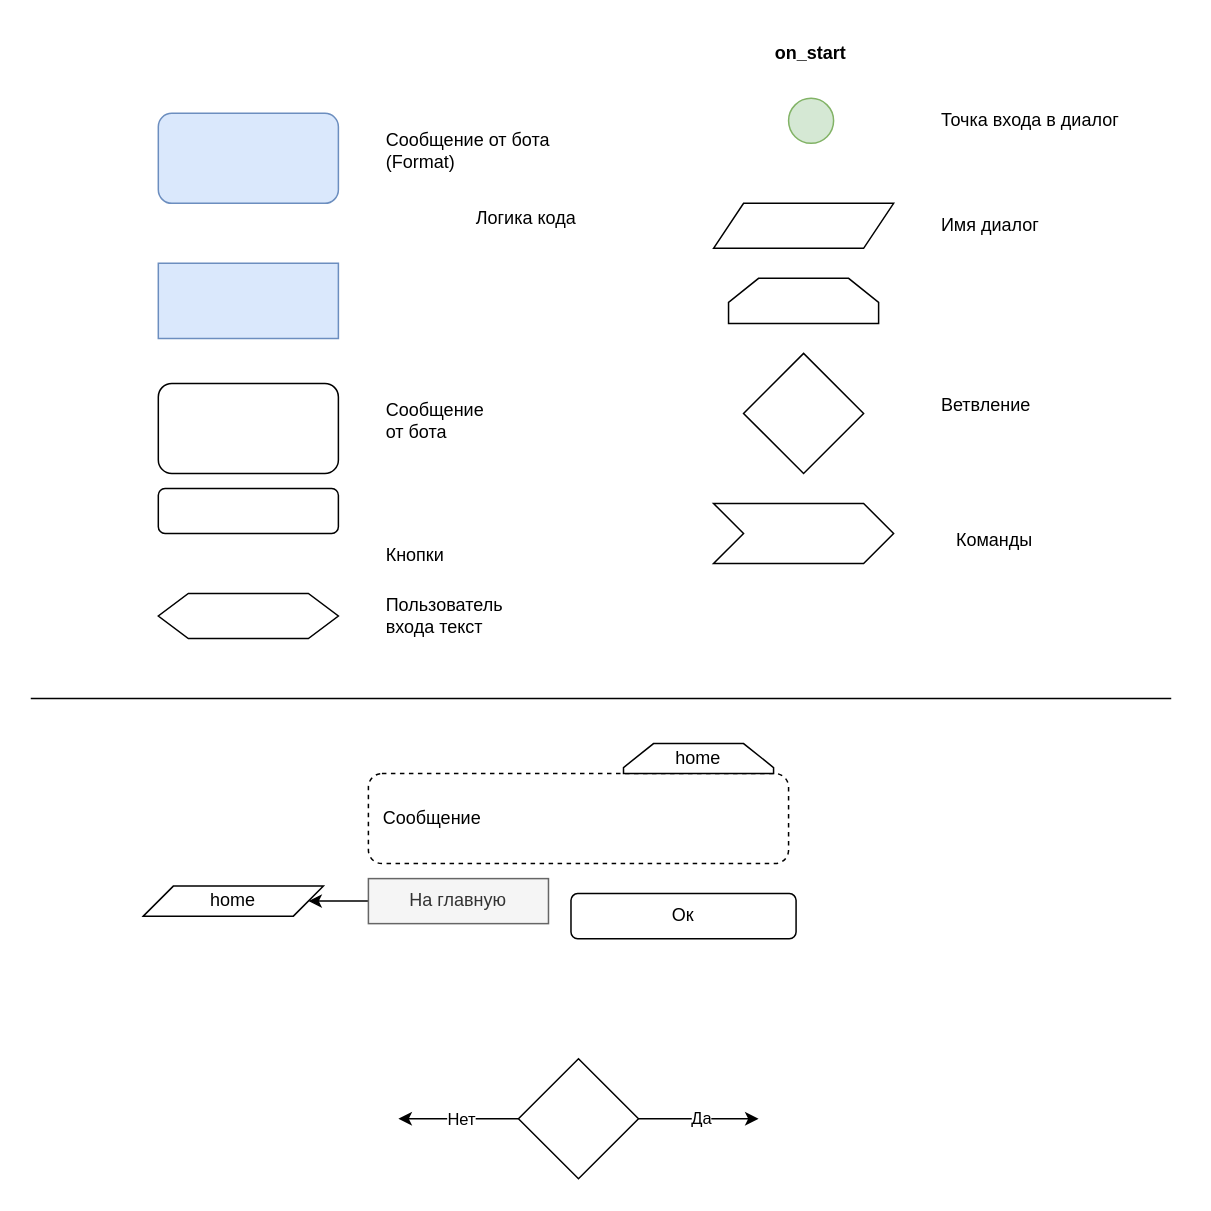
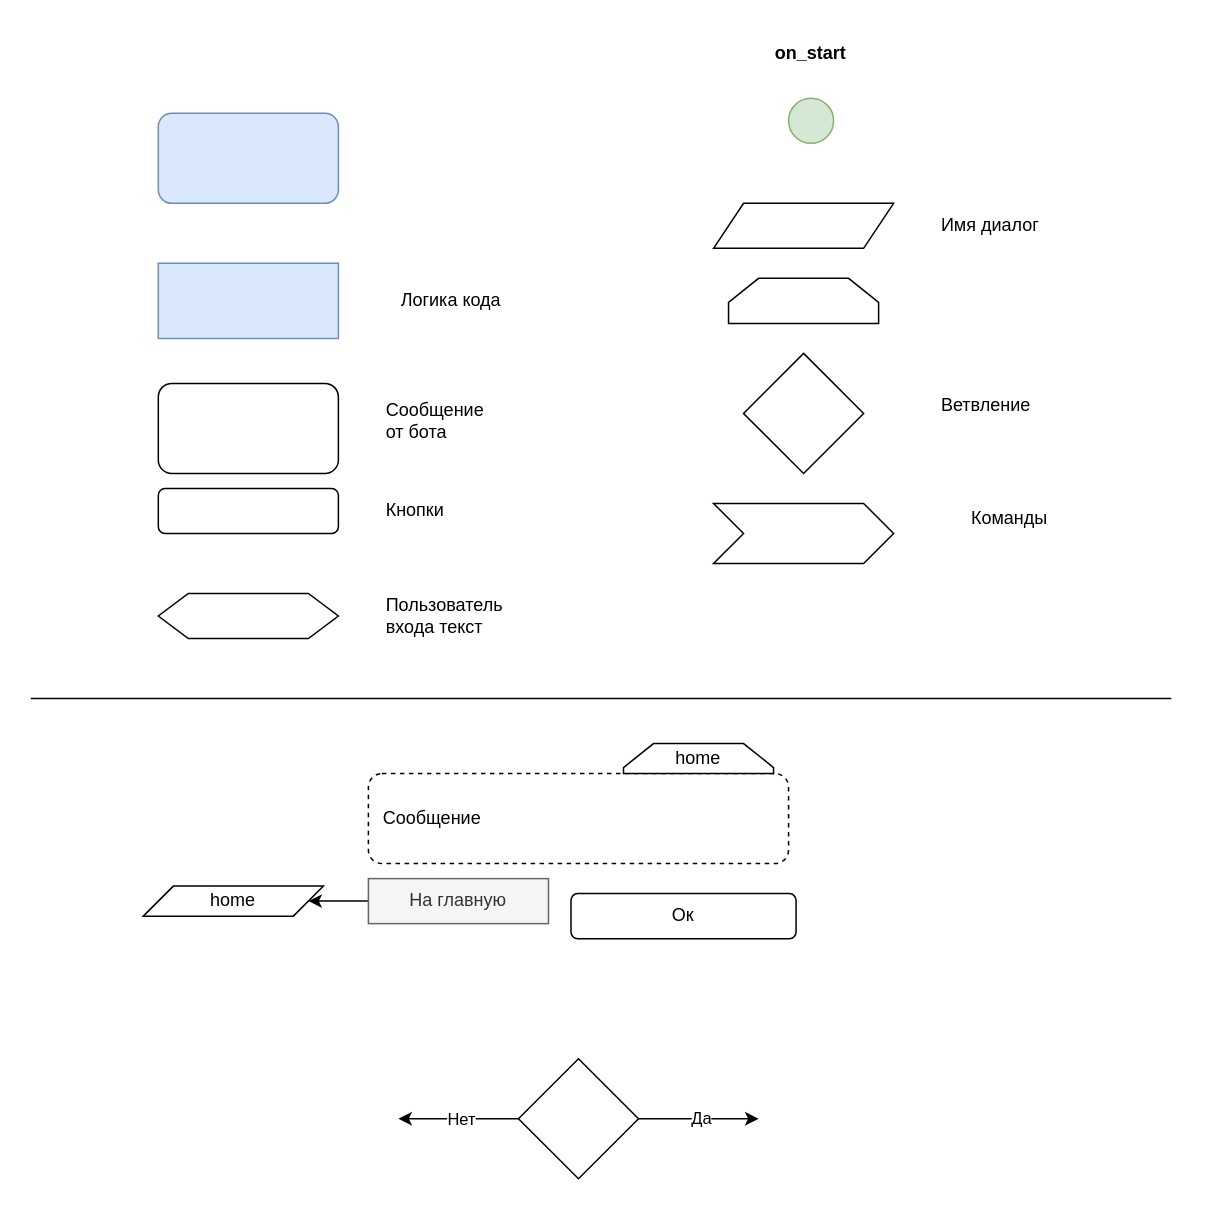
  <mxCell id="0" />
  <mxCell id="1" parent="0" />
  <mxCell id="2" value="" style="rounded=1;whiteSpace=wrap;html=1;spacingLeft=0;align=center;" parent="1" vertex="1"><mxGeometry x="105" y="325" width="120" height="30" as="geometry" /></mxCell>
  <mxCell id="3" value="" style="shape=parallelogram;perimeter=parallelogramPerimeter;whiteSpace=wrap;html=1;fixedSize=1;" parent="1" vertex="1"><mxGeometry x="475" y="135" width="120" height="30" as="geometry" /></mxCell>
  <mxCell id="4" value="" style="rhombus;whiteSpace=wrap;html=1;" parent="1" vertex="1"><mxGeometry x="495" y="235" width="80" height="80" as="geometry" /></mxCell>
- <mxCell id="5" value="Кнопки" style="text;html=1;align=left;verticalAlign=middle;whiteSpace=wrap;rounded=0;" parent="1" vertex="1"><mxGeometry x="255" y="355" width="60" height="30" as="geometry" /></mxCell>
+ <mxCell id="5" value="Кнопки" style="text;html=1;align=left;verticalAlign=middle;whiteSpace=wrap;rounded=0;" parent="1" vertex="1"><mxGeometry x="255" y="325" width="60" height="30" as="geometry" /></mxCell>
  <mxCell id="6" value="Пользователь входа текст" style="text;html=1;align=left;verticalAlign=middle;whiteSpace=wrap;rounded=0;" parent="1" vertex="1"><mxGeometry x="255" y="395" width="60" height="30" as="geometry" /></mxCell>
  <mxCell id="7" value="Имя диалог" style="text;html=1;align=left;verticalAlign=middle;whiteSpace=wrap;rounded=0;" parent="1" vertex="1"><mxGeometry x="625" y="135" width="160" height="30" as="geometry" /></mxCell>
  <mxCell id="8" value="Ветвление&amp;nbsp;" style="text;html=1;align=left;verticalAlign=middle;whiteSpace=wrap;rounded=0;" parent="1" vertex="1"><mxGeometry x="625" y="255" width="150" height="30" as="geometry" /></mxCell>
  <mxCell id="9" value="" style="shape=step;perimeter=stepPerimeter;whiteSpace=wrap;html=1;fixedSize=1;" parent="1" vertex="1"><mxGeometry x="475" y="335" width="120" height="40" as="geometry" /></mxCell>
- <mxCell id="10" value="Команды" style="text;html=1;align=left;verticalAlign=middle;whiteSpace=wrap;rounded=0;" parent="1" vertex="1"><mxGeometry x="635" y="345" width="150" height="30" as="geometry" /></mxCell>
- <mxCell id="11" value="Логика кода" style="text;html=1;align=left;verticalAlign=middle;whiteSpace=wrap;rounded=0;" parent="1" vertex="1"><mxGeometry x="315" y="130" width="80" height="30" as="geometry" /></mxCell>
+ <mxCell id="10" value="Команды" style="text;html=1;align=left;verticalAlign=middle;whiteSpace=wrap;rounded=0;" parent="1" vertex="1"><mxGeometry x="645" y="330" width="150" height="30" as="geometry" /></mxCell>
+ <mxCell id="11" value="Логика кода" style="text;html=1;align=left;verticalAlign=middle;whiteSpace=wrap;rounded=0;" parent="1" vertex="1"><mxGeometry x="265" y="185" width="80" height="30" as="geometry" /></mxCell>
  <mxCell id="12" value="" style="shape=loopLimit;whiteSpace=wrap;html=1;" parent="1" vertex="1"><mxGeometry x="485" y="185" width="100" height="30" as="geometry" /></mxCell>
  <mxCell id="13" value="" style="rounded=1;whiteSpace=wrap;html=1;spacingLeft=20;align=left;" parent="1" vertex="1"><mxGeometry x="105" y="255" width="120" height="60" as="geometry" /></mxCell>
  <mxCell id="14" value="Сообщение от бота" style="text;html=1;align=left;verticalAlign=middle;whiteSpace=wrap;rounded=0;" parent="1" vertex="1"><mxGeometry x="255" y="265" width="60" height="30" as="geometry" /></mxCell>
- <mxCell id="15" value="Сообщение от бота (Format)" style="text;html=1;align=left;verticalAlign=middle;whiteSpace=wrap;rounded=0;" parent="1" vertex="1"><mxGeometry x="255" y="85" width="140" height="30" as="geometry" /></mxCell>
  <mxCell id="16" value="" style="rounded=1;whiteSpace=wrap;html=1;fillColor=#dae8fc;strokeColor=#6c8ebf;spacingLeft=20;align=left;" parent="1" vertex="1"><mxGeometry x="105" y="75" width="120" height="60" as="geometry" /></mxCell>
  <mxCell id="17" value="" style="shape=hexagon;perimeter=hexagonPerimeter2;whiteSpace=wrap;html=1;fixedSize=1;" parent="1" vertex="1"><mxGeometry x="105" y="395" width="120" height="30" as="geometry" /></mxCell>
  <mxCell id="18" value="" style="endArrow=none;html=1;rounded=0;" parent="1" edge="1"><mxGeometry width="50" height="50" relative="1" as="geometry"><mxPoint x="20" y="465" as="sourcePoint" /><mxPoint x="780" y="465" as="targetPoint" /></mxGeometry></mxCell>
  <mxCell id="19" value="Сообщение" style="rounded=1;whiteSpace=wrap;html=1;spacingLeft=0;align=left;spacing=10;dashed=1;" parent="1" vertex="1"><mxGeometry x="245" y="515" width="280" height="60" as="geometry" /></mxCell>
  <mxCell id="20" value="Ок" style="rounded=1;whiteSpace=wrap;html=1;spacingLeft=0;align=center;" parent="1" vertex="1"><mxGeometry x="380" y="595" width="150" height="30" as="geometry" /></mxCell>
  <mxCell id="21" value="home" style="shape=loopLimit;whiteSpace=wrap;html=1;" parent="1" vertex="1"><mxGeometry x="415" y="495" width="100" height="20" as="geometry" /></mxCell>
  <mxCell id="22" value="" style="edgeStyle=orthogonalEdgeStyle;rounded=0;orthogonalLoop=1;jettySize=auto;html=1;" parent="1" source="23" target="24" edge="1"><mxGeometry relative="1" as="geometry" /></mxCell>
  <mxCell id="23" value="На главную" style="whiteSpace=wrap;html=1;spacingLeft=0;align=center;fillColor=#f5f5f5;fontColor=#333333;strokeColor=#666666;rounded=0;" parent="1" vertex="1"><mxGeometry x="245" y="585" width="120" height="30" as="geometry" /></mxCell>
  <mxCell id="24" value="home" style="shape=parallelogram;perimeter=parallelogramPerimeter;whiteSpace=wrap;html=1;fixedSize=1;" parent="1" vertex="1"><mxGeometry x="95" y="590" width="120" height="20" as="geometry" /></mxCell>
  <mxCell id="25" value="" style="ellipse;whiteSpace=wrap;html=1;aspect=fixed;fillColor=#d5e8d4;strokeColor=#82b366;" parent="1" vertex="1"><mxGeometry x="525" y="65" width="30" height="30" as="geometry" /></mxCell>
  <mxCell id="26" value="&lt;b&gt;on_start&lt;/b&gt;" style="text;html=1;align=center;verticalAlign=middle;whiteSpace=wrap;rounded=0;" parent="1" vertex="1"><mxGeometry x="495" y="20" width="90" height="30" as="geometry" /></mxCell>
- <mxCell id="27" value="Точка входа в диалог" style="text;html=1;align=left;verticalAlign=middle;whiteSpace=wrap;rounded=0;" parent="1" vertex="1"><mxGeometry x="625" y="65" width="160" height="30" as="geometry" /></mxCell>
  <mxCell id="28" value="" style="shape=hexagon;perimeter=hexagonPerimeter2;whiteSpace=wrap;html=1;fixedSize=1;fillColor=#dae8fc;strokeColor=#6c8ebf;size=-32;align=left;spacingLeft=0;verticalAlign=top;spacingTop=0;spacing=10;" parent="1" vertex="1"><mxGeometry x="105" y="175" width="120" height="50" as="geometry" /></mxCell>
  <mxCell id="29" value="" style="rhombus;whiteSpace=wrap;html=1;" parent="1" vertex="1"><mxGeometry x="345" y="705" width="80" height="80" as="geometry" /></mxCell>
  <mxCell id="30" value="" style="endArrow=classic;html=1;rounded=0;exitX=1;exitY=0.5;exitDx=0;exitDy=0;edgeStyle=elbowEdgeStyle;" parent="1" source="29" edge="1"><mxGeometry width="50" height="50" relative="1" as="geometry"><mxPoint x="385" y="665" as="sourcePoint" /><mxPoint x="505" y="745" as="targetPoint" /></mxGeometry></mxCell>
  <mxCell id="31" value="Да" style="edgeLabel;html=1;align=center;verticalAlign=middle;resizable=0;points=[];" parent="30" vertex="1" connectable="0"><mxGeometry x="0.025" y="1" relative="1" as="geometry"><mxPoint as="offset" /></mxGeometry></mxCell>
  <mxCell id="32" value="" style="endArrow=classic;html=1;rounded=0;exitX=0;exitY=0.5;exitDx=0;exitDy=0;edgeStyle=elbowEdgeStyle;" parent="1" source="29" edge="1"><mxGeometry width="50" height="50" relative="1" as="geometry"><mxPoint x="435" y="755" as="sourcePoint" /><mxPoint x="265" y="745" as="targetPoint" /></mxGeometry></mxCell>
  <mxCell id="33" value="Нет" style="edgeLabel;html=1;align=center;verticalAlign=middle;resizable=0;points=[];" parent="32" vertex="1" connectable="0"><mxGeometry x="-0.013" relative="1" as="geometry"><mxPoint as="offset" /></mxGeometry></mxCell>
